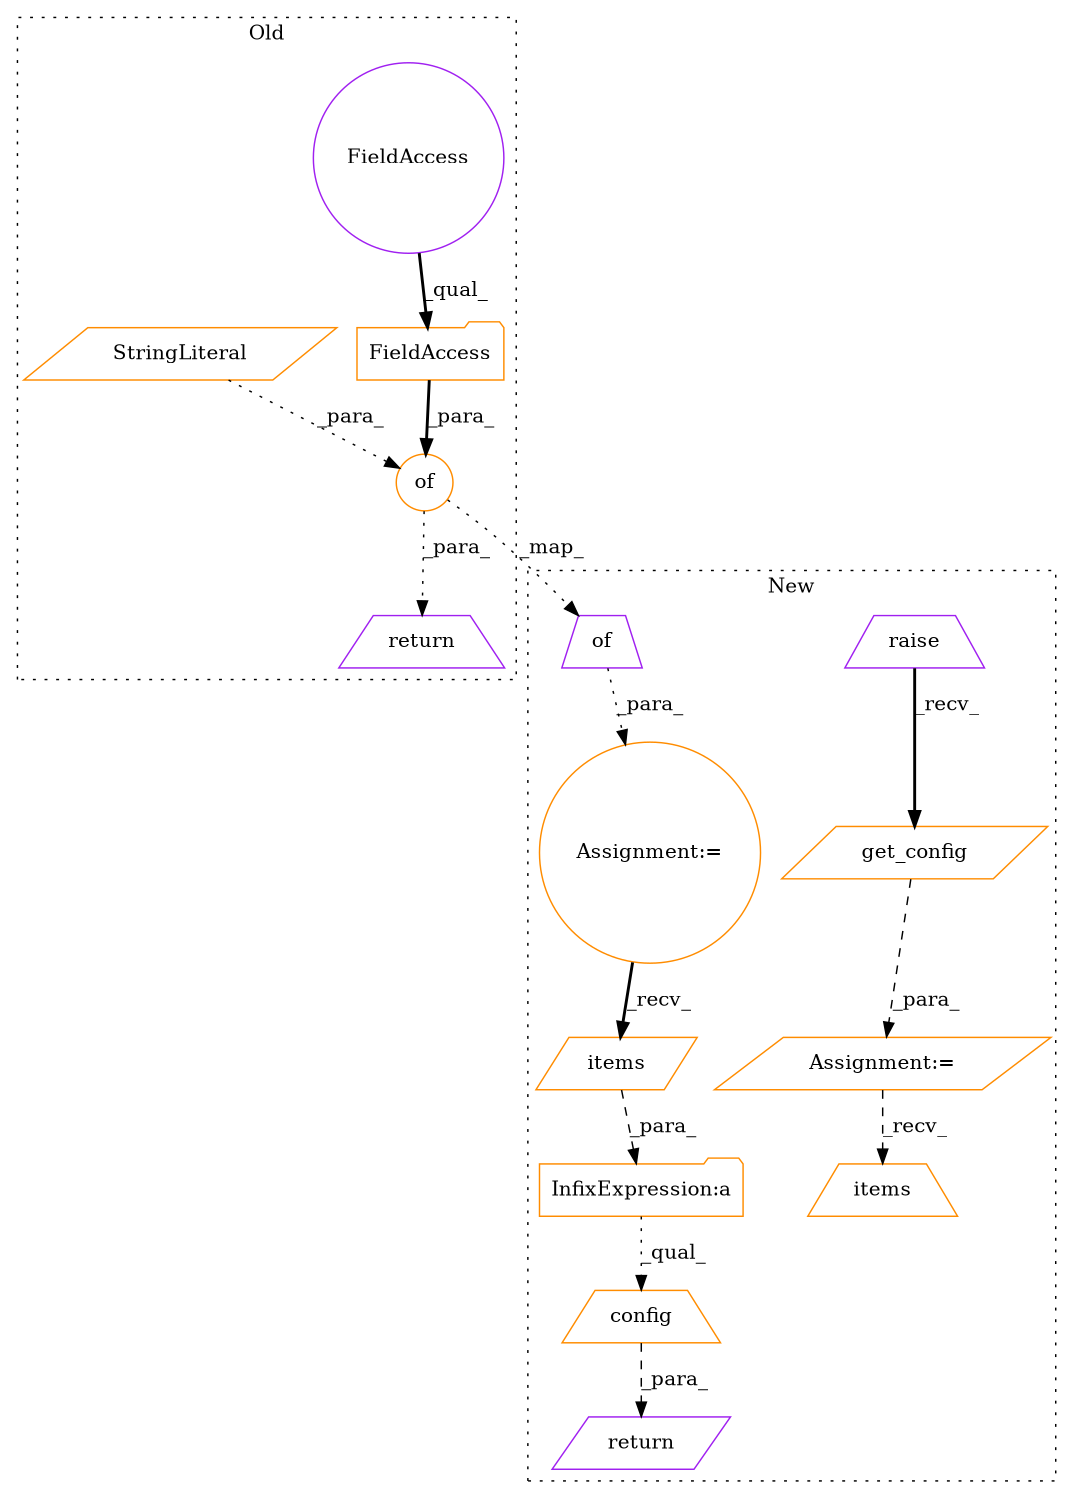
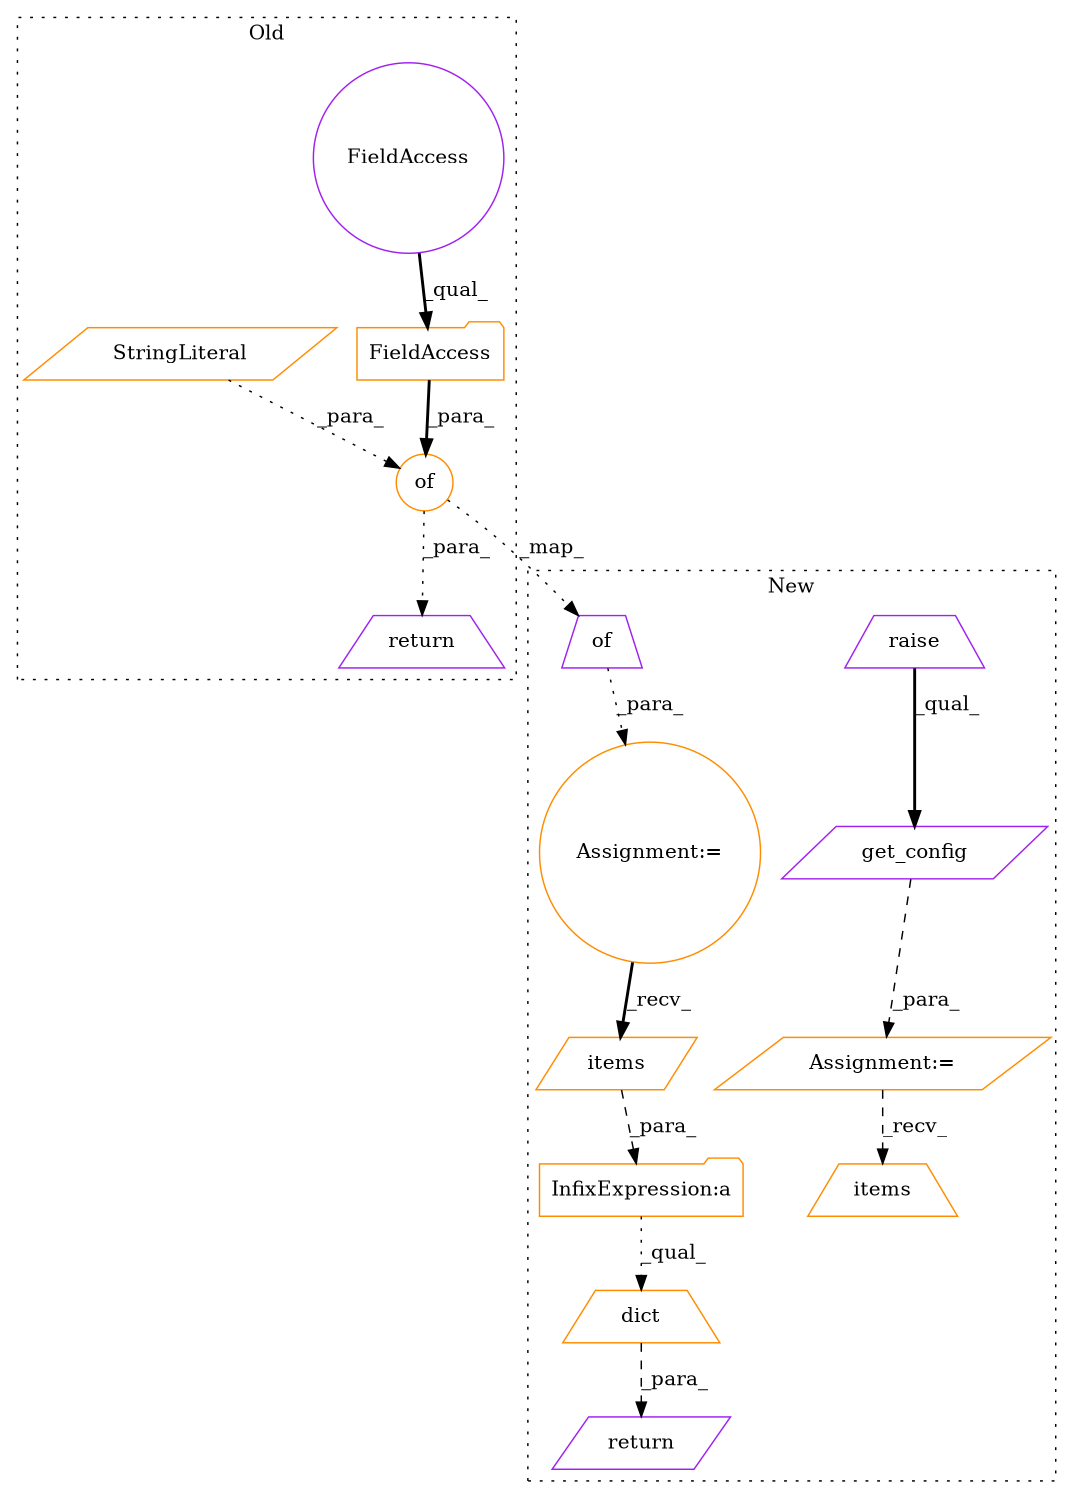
  digraph {
    node [a=32 color=darkorange l=7 s=7107 shape=trapezium]
    edge [style=dotted]
    n1 [a=41 color=purple label=return s=7086]
    n2 [l="3,1" label=of s="7097,7192" shape=circle]
    n3 [a=22 l=23 label=FieldAccess shape=folder]
    n4 [a=22 color=purple l=14 label=FieldAccess shape=circle]
    n5 [a=45 l=6 label=StringLiteral s=7100 shape=parallelogram]
    n6 [color=purple l="6,1" label=raise s="8062,8080"]
    n7 [a=41 color=purple label=return s=8100 shape=parallelogram]
    n8 [a=7 l=1 label="Assignment:=" s=7974 shape=circle]
    n9 [a=7 l=1 label="Assignment:=" s=8061 shape=parallelogram]
-   n10 [l=12 label=get_config s=8082 shape=parallelogram]
+   n10 [color=purple l=12 label=get_config s=8082 shape=parallelogram]
    n11 [a=27 l=3 label="InfixExpression:a" s=8137 shape=folder]
-   n12 [l="5,1" label=config s="8107,8160"]
+   n12 [l="5,1" label=dict s="8107,8160"]
    n13 [label=items s=8129]
    n14 [color=purple l="3,1" label=of s="7979,8043"]
    n15 [label=items s=8152 shape=parallelogram]
    subgraph cluster_1 {
      label=Old
      style=dotted
      n1
      n2
      n3
      n4
      n5
    }
    subgraph cluster_2 {
      label=New
      style=dotted
      n6
      n7
      n8
      n9
      n10
      n11
      n12
      n13
      n14
      n15
    }
    n2 -> n1 [label=_para_]
    n2 -> n14 [label=_map_]
    n3 -> n2 [label=_para_ style=bold]
    n4 -> n3 [label=_qual_ style=bold]
    n5 -> n2 [label=_para_]
-   n6 -> n10 [label=_recv_ style=bold]
+   n6 -> n10 [label=_qual_ style=bold]
    n8 -> n15 [label=_recv_ style=bold]
    n9 -> n13 [label=_recv_ style=dashed]
    n10 -> n9 [label=_para_ style=dashed]
    n11 -> n12 [label=_qual_]
    n12 -> n7 [label=_para_ style=dashed]
    n14 -> n8 [label=_para_]
    n15 -> n11 [label=_para_ style=dashed]
  }
